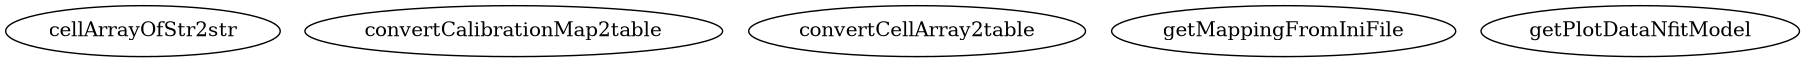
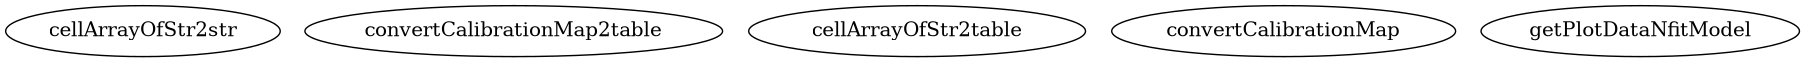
  digraph {
    cellArrayOfStr2str
    convertCalibrationMap2table
-   convertCellArray2table
-   getMappingFromIniFile
+   convertCellArray2table [label=cellArrayOfStr2table]
+   getMappingFromIniFile [label=convertCalibrationMap]
    getPlotDataNfitModel
  }
